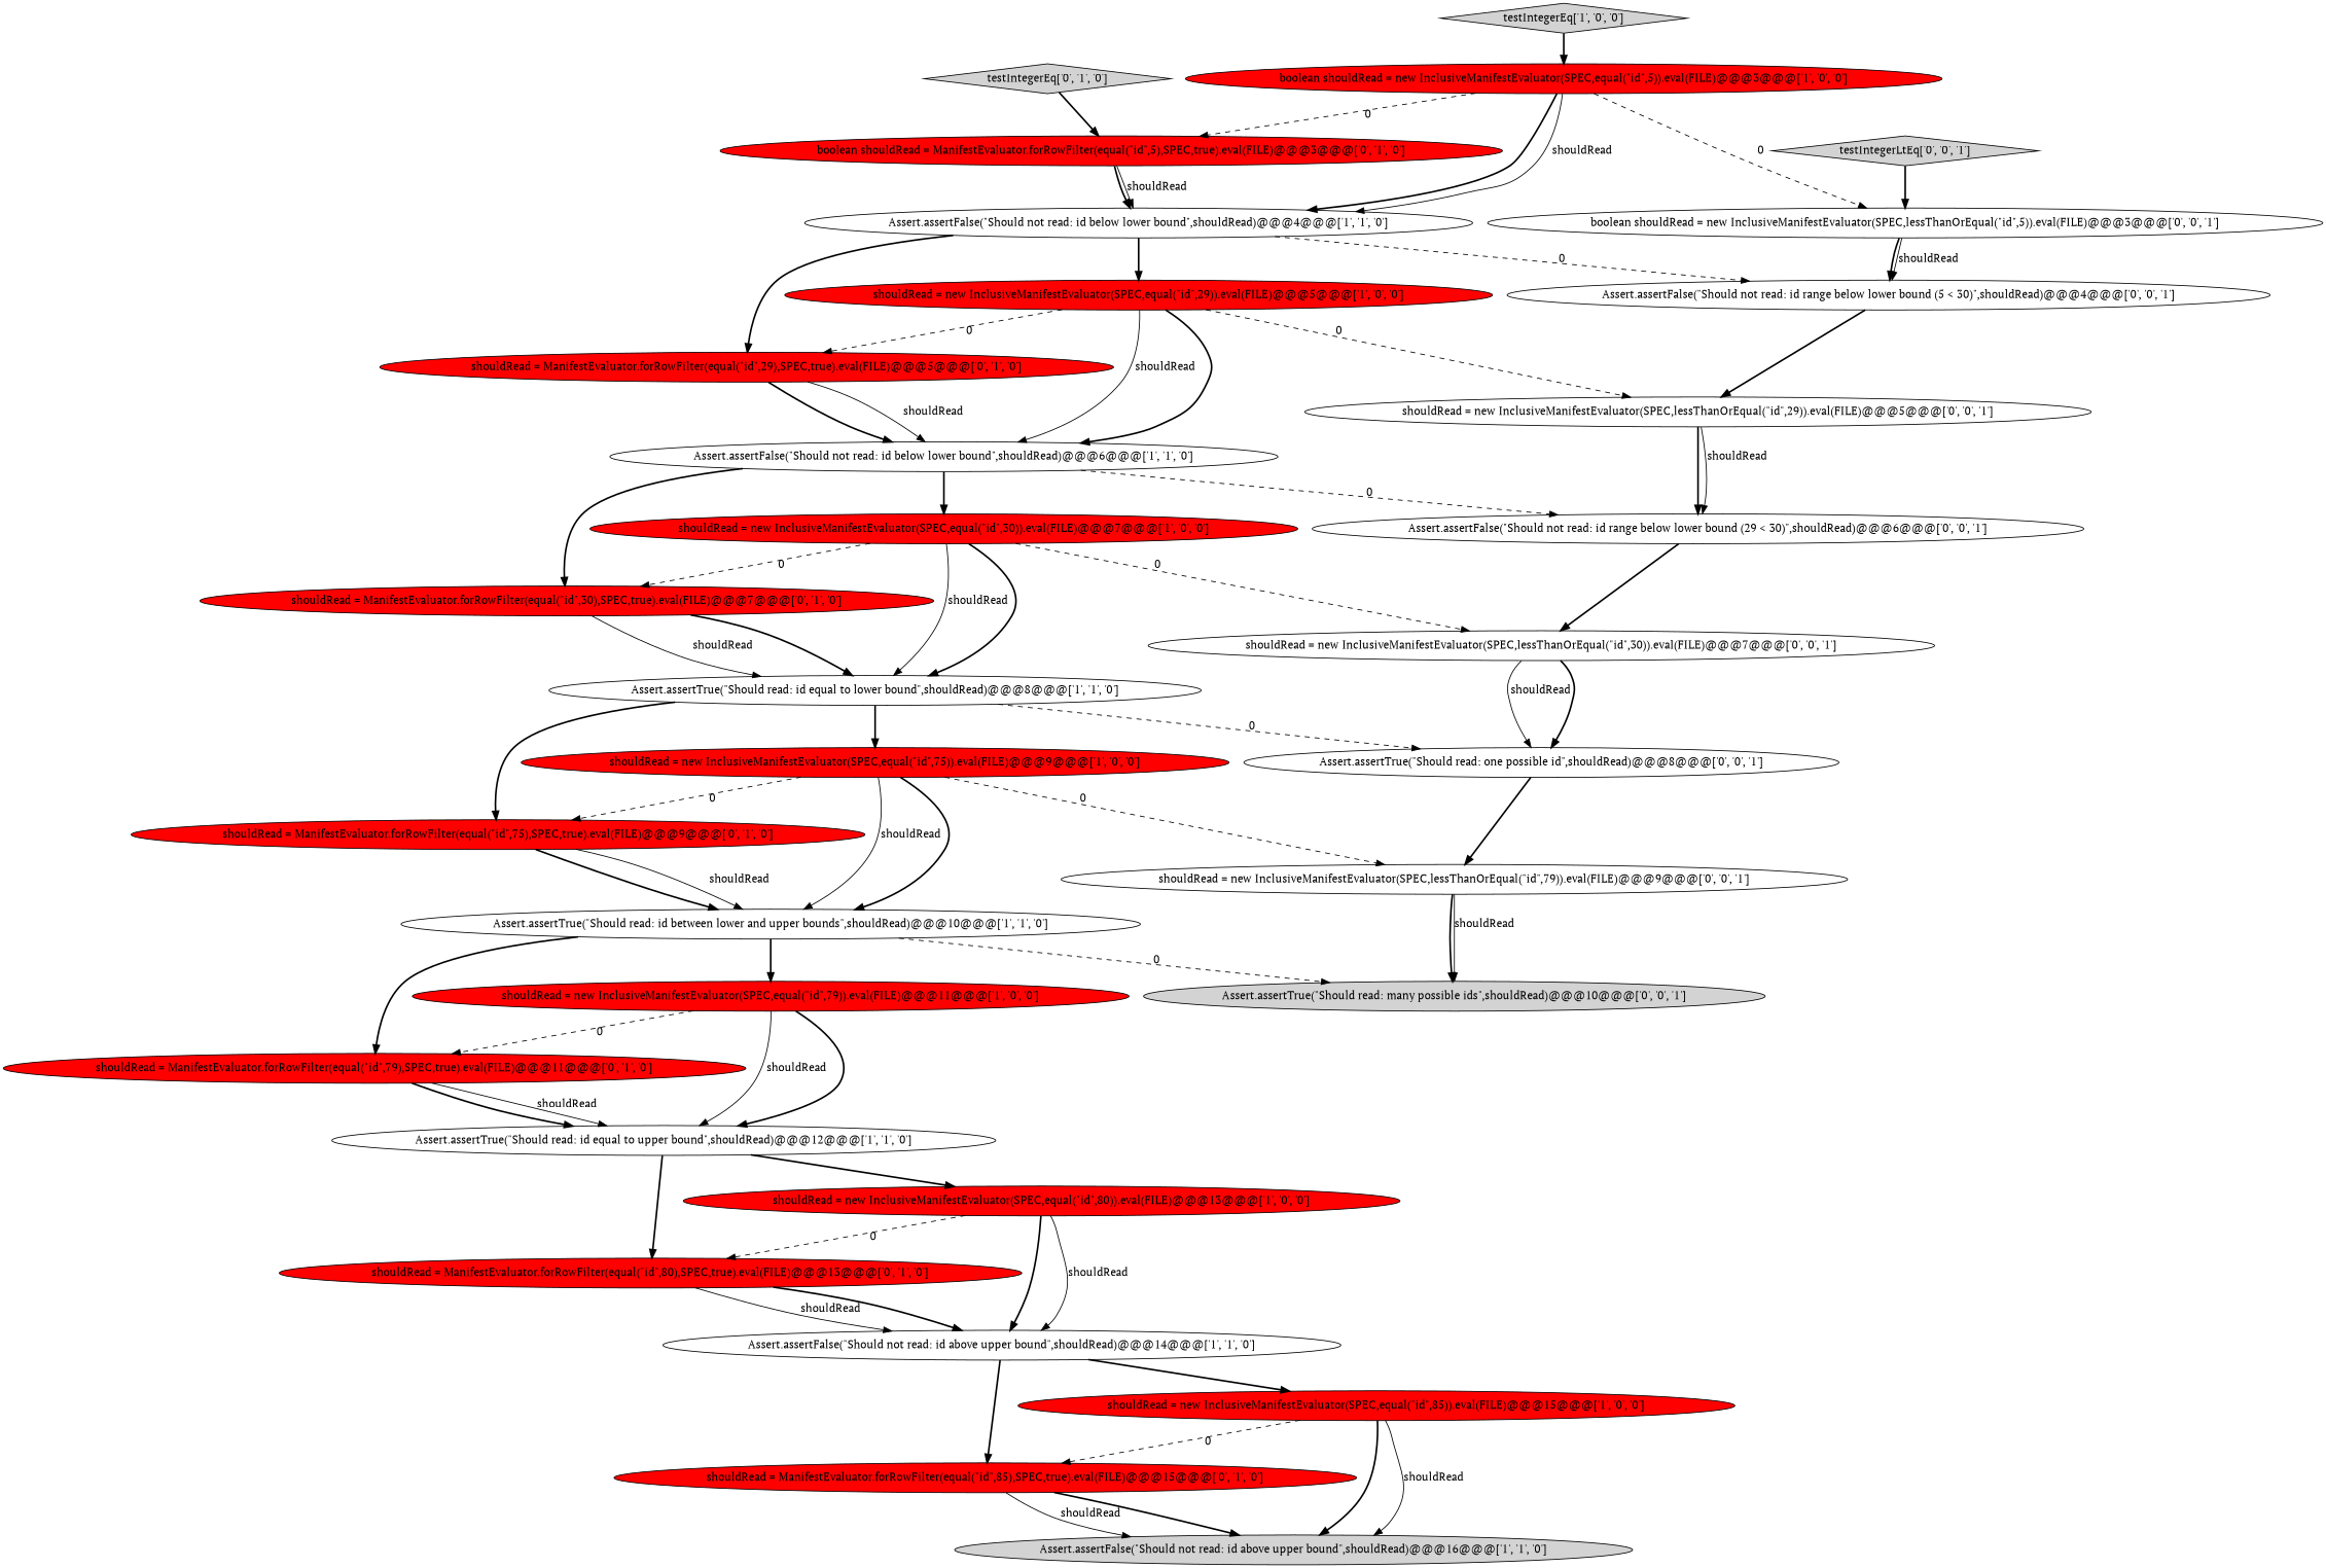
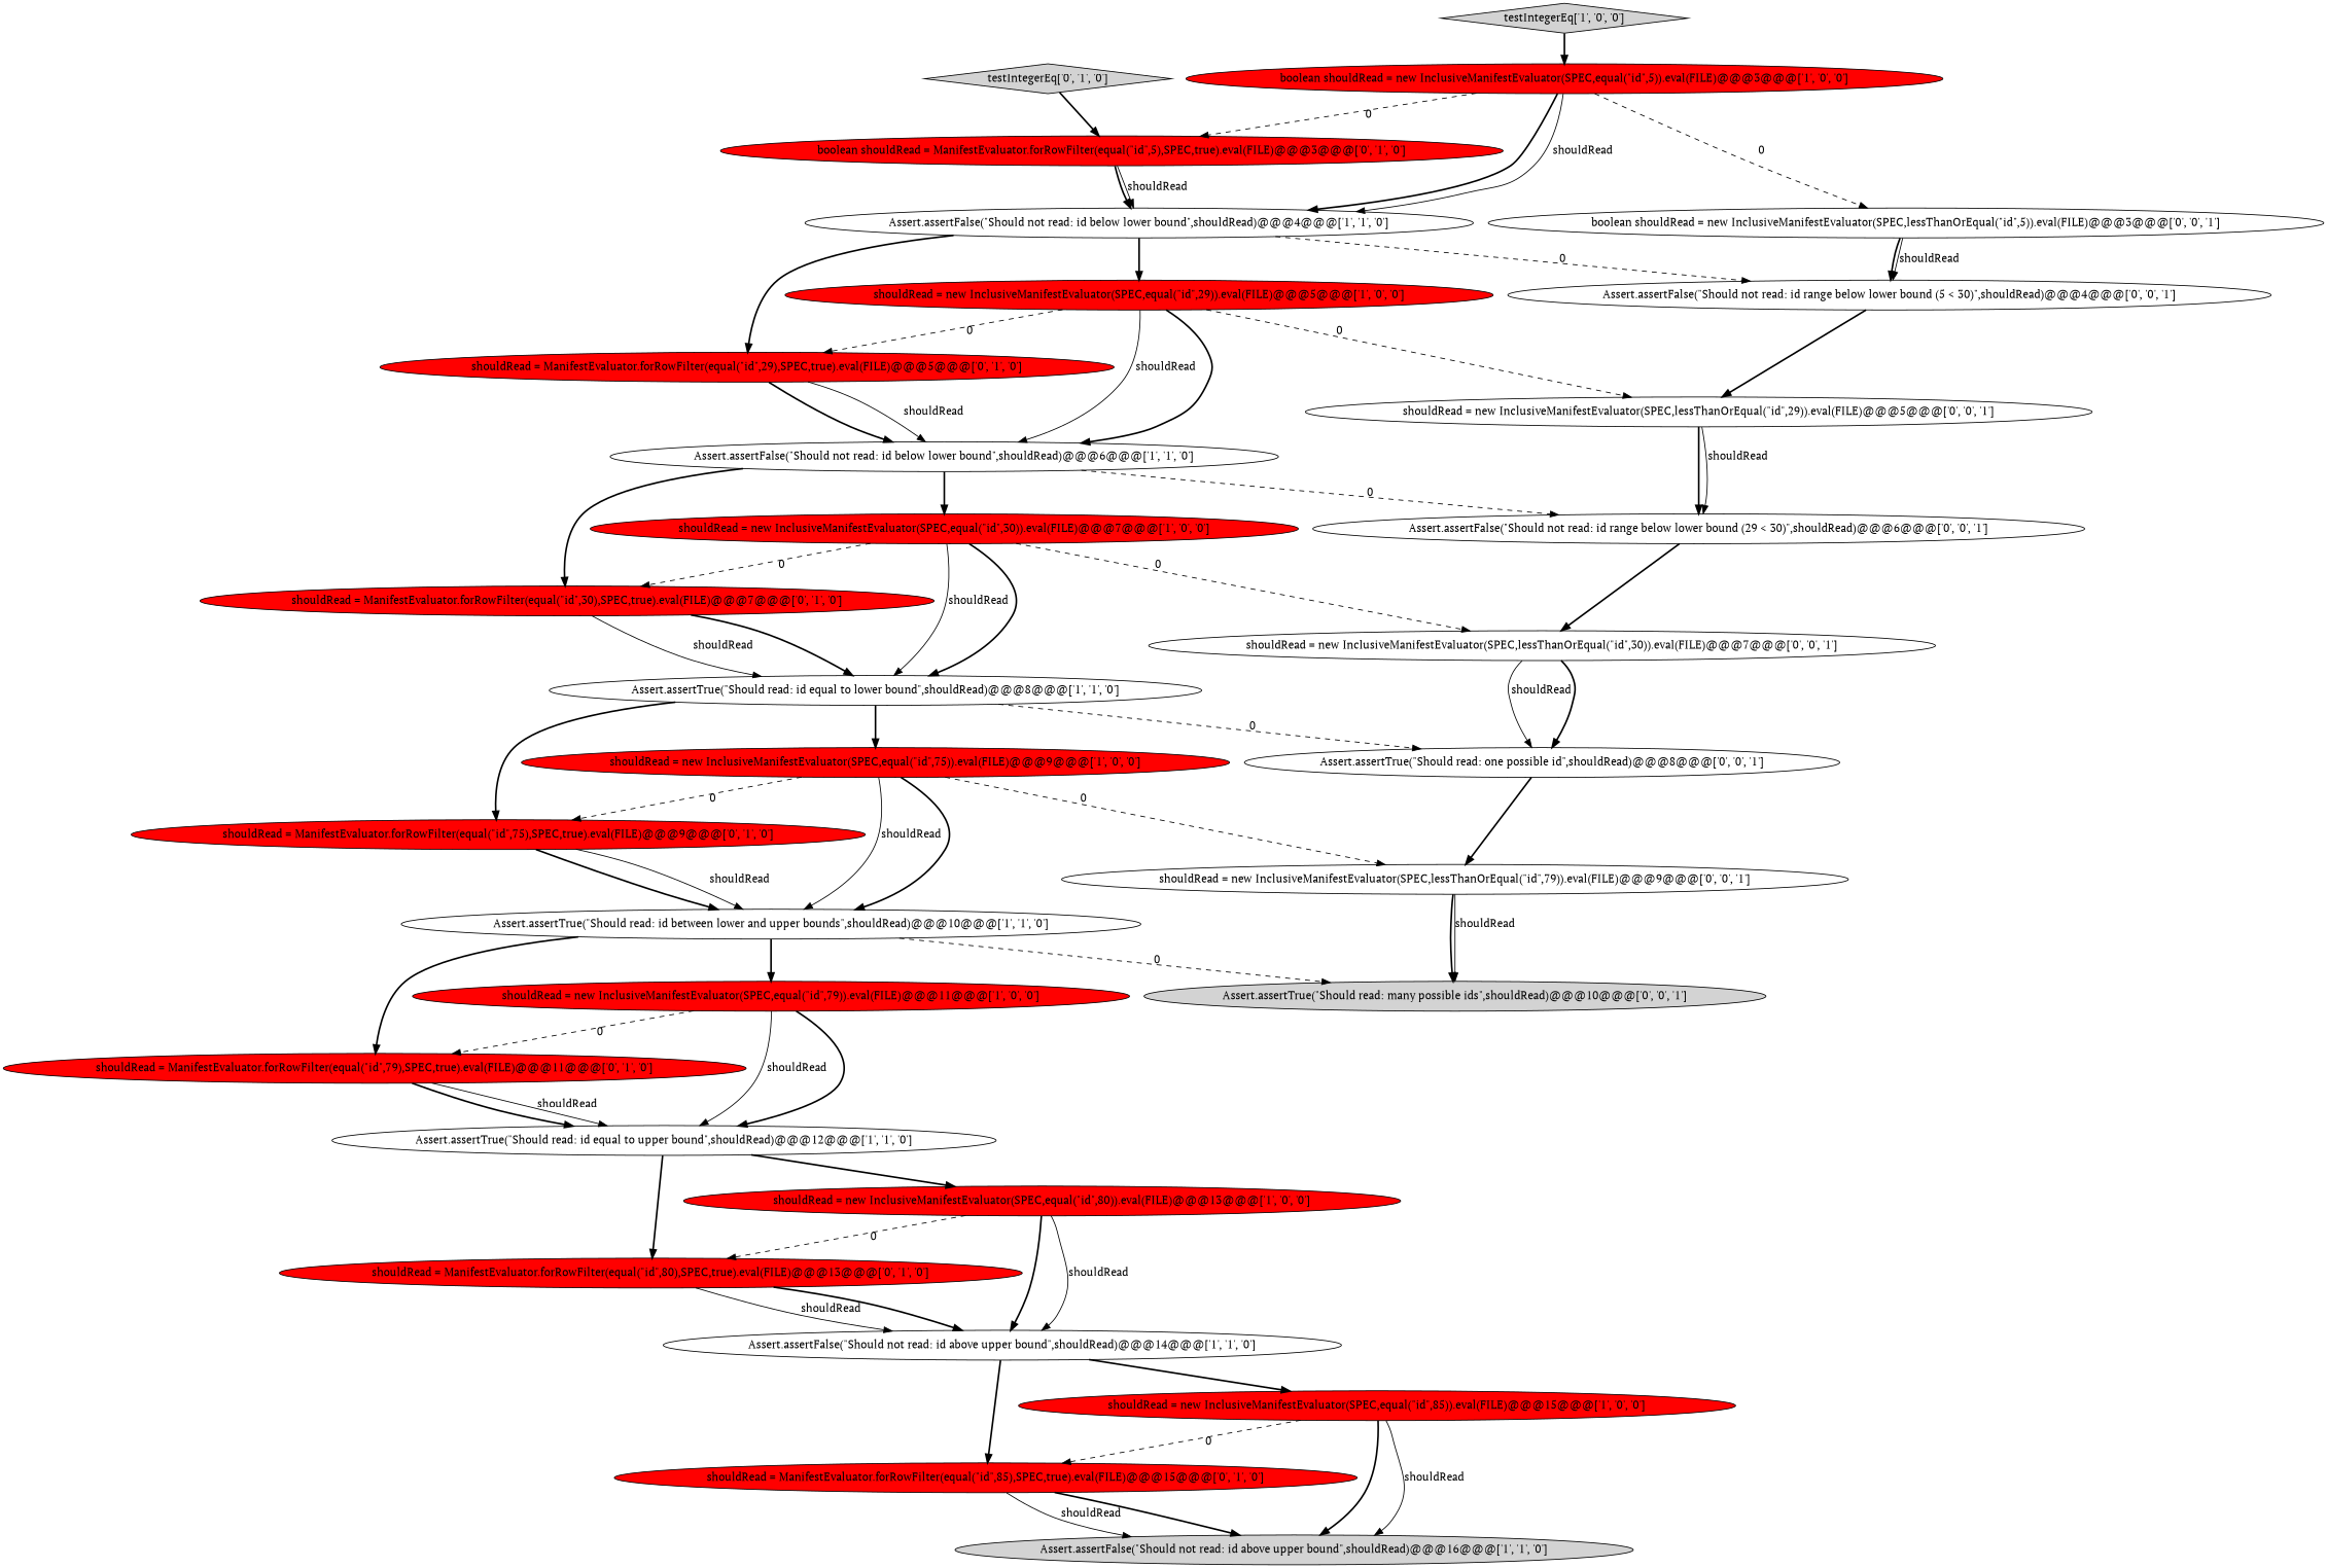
  digraph {
    fontname="PT Serif"
    node [fillcolor=red shape=ellipse style=filled fontname="PT Serif"]
    edge [style=bold fontname="PT Serif"]
    n1 [fillcolor=white label="Assert.assertFalse(\"Should not read: id below lower bound\",shouldRead)@@@6@@@['1', '1', '0']"]
    n2 [fillcolor=white label="Assert.assertFalse(\"Should not read: id range below lower bound (29 < 30)\",shouldRead)@@@6@@@['0', '0', '1']"]
    n3 [label="shouldRead = ManifestEvaluator.forRowFilter(equal(\"id\",30),SPEC,true).eval(FILE)@@@7@@@['0', '1', '0']"]
    n4 [label="shouldRead = new InclusiveManifestEvaluator(SPEC,equal(\"id\",30)).eval(FILE)@@@7@@@['1', '0', '0']"]
    n5 [fillcolor=white label="shouldRead = new InclusiveManifestEvaluator(SPEC,lessThanOrEqual(\"id\",30)).eval(FILE)@@@7@@@['0', '0', '1']"]
    n6 [label="shouldRead = ManifestEvaluator.forRowFilter(equal(\"id\",80),SPEC,true).eval(FILE)@@@13@@@['0', '1', '0']"]
    n7 [fillcolor=white label="Assert.assertFalse(\"Should not read: id above upper bound\",shouldRead)@@@14@@@['1', '1', '0']"]
    n8 [label="shouldRead = ManifestEvaluator.forRowFilter(equal(\"id\",79),SPEC,true).eval(FILE)@@@11@@@['0', '1', '0']"]
    n9 [fillcolor=white label="Assert.assertTrue(\"Should read: id equal to upper bound\",shouldRead)@@@12@@@['1', '1', '0']"]
    n10 [label="shouldRead = new InclusiveManifestEvaluator(SPEC,equal(\"id\",29)).eval(FILE)@@@5@@@['1', '0', '0']"]
    n11 [label="shouldRead = ManifestEvaluator.forRowFilter(equal(\"id\",29),SPEC,true).eval(FILE)@@@5@@@['0', '1', '0']"]
    n12 [fillcolor=white label="shouldRead = new InclusiveManifestEvaluator(SPEC,lessThanOrEqual(\"id\",29)).eval(FILE)@@@5@@@['0', '0', '1']"]
    n13 [fillcolor=white label="Assert.assertTrue(\"Should read: id equal to lower bound\",shouldRead)@@@8@@@['1', '1', '0']"]
    n14 [fillcolor=white label="boolean shouldRead = new InclusiveManifestEvaluator(SPEC,lessThanOrEqual(\"id\",5)).eval(FILE)@@@3@@@['0', '0', '1']"]
    n15 [fillcolor=white label="Assert.assertFalse(\"Should not read: id range below lower bound (5 < 30)\",shouldRead)@@@4@@@['0', '0', '1']"]
    n16 [fillcolor=lightgray label="testIntegerEq['0', '1', '0']" shape=diamond]
    n17 [label="boolean shouldRead = ManifestEvaluator.forRowFilter(equal(\"id\",5),SPEC,true).eval(FILE)@@@3@@@['0', '1', '0']"]
    n18 [label="shouldRead = ManifestEvaluator.forRowFilter(equal(\"id\",85),SPEC,true).eval(FILE)@@@15@@@['0', '1', '0']"]
    n19 [label="shouldRead = new InclusiveManifestEvaluator(SPEC,equal(\"id\",85)).eval(FILE)@@@15@@@['1', '0', '0']"]
    n20 [fillcolor=white label="Assert.assertTrue(\"Should read: one possible id\",shouldRead)@@@8@@@['0', '0', '1']"]
    n21 [fillcolor=white label="shouldRead = new InclusiveManifestEvaluator(SPEC,lessThanOrEqual(\"id\",79)).eval(FILE)@@@9@@@['0', '0', '1']"]
    n22 [label="shouldRead = new InclusiveManifestEvaluator(SPEC,equal(\"id\",79)).eval(FILE)@@@11@@@['1', '0', '0']"]
    n23 [fillcolor=white label="Assert.assertTrue(\"Should read: id between lower and upper bounds\",shouldRead)@@@10@@@['1', '1', '0']"]
    n24 [fillcolor=lightgray label="Assert.assertTrue(\"Should read: many possible ids\",shouldRead)@@@10@@@['0', '0', '1']"]
    n25 [label="shouldRead = new InclusiveManifestEvaluator(SPEC,equal(\"id\",80)).eval(FILE)@@@13@@@['1', '0', '0']"]
    n26 [fillcolor=lightgray label="Assert.assertFalse(\"Should not read: id above upper bound\",shouldRead)@@@16@@@['1', '1', '0']"]
    n27 [label="shouldRead = new InclusiveManifestEvaluator(SPEC,equal(\"id\",75)).eval(FILE)@@@9@@@['1', '0', '0']"]
    n28 [label="shouldRead = ManifestEvaluator.forRowFilter(equal(\"id\",75),SPEC,true).eval(FILE)@@@9@@@['0', '1', '0']"]
    n29 [fillcolor=lightgray label="testIntegerEq['1', '0', '0']" shape=diamond]
    n30 [label="boolean shouldRead = new InclusiveManifestEvaluator(SPEC,equal(\"id\",5)).eval(FILE)@@@3@@@['1', '0', '0']"]
    n31 [fillcolor=white label="Assert.assertFalse(\"Should not read: id below lower bound\",shouldRead)@@@4@@@['1', '1', '0']"]
-   n32 [fillcolor=lightgray label="testIntegerLtEq['0', '0', '1']" shape=diamond]
    n1 -> n2 [label=0 style=dashed]
    n1 -> n3
    n1 -> n4
    n2 -> n5
    n3 -> n13
    n3 -> n13 [label=shouldRead style=solid]
    n4 -> n3 [label=0 style=dashed]
    n4 -> n5 [label=0 style=dashed]
    n4 -> n13 [label=shouldRead style=solid]
    n4 -> n13
    n5 -> n20 [label=shouldRead style=solid]
    n5 -> n20
    n6 -> n7
    n6 -> n7 [label=shouldRead style=solid]
    n7 -> n18
    n7 -> n19
    n8 -> n9 [label=shouldRead style=solid]
    n8 -> n9
    n9 -> n6
    n9 -> n25
    n10 -> n1
    n10 -> n1 [label=shouldRead style=solid]
    n10 -> n11 [label=0 style=dashed]
    n10 -> n12 [label=0 style=dashed]
    n11 -> n1 [label=shouldRead style=solid]
    n11 -> n1
    n12 -> n2
    n12 -> n2 [label=shouldRead style=solid]
    n13 -> n20 [label=0 style=dashed]
    n13 -> n27
    n13 -> n28
    n14 -> n15
    n14 -> n15 [label=shouldRead style=solid]
    n15 -> n12
    n16 -> n17
    n17 -> n31
    n17 -> n31 [label=shouldRead style=solid]
    n18 -> n26
    n18 -> n26 [label=shouldRead style=solid]
    n19 -> n18 [label=0 style=dashed]
    n19 -> n26 [label=shouldRead style=solid]
    n19 -> n26
    n20 -> n21
    n21 -> n24 [label=shouldRead style=solid]
    n21 -> n24
    n22 -> n8 [label=0 style=dashed]
    n22 -> n9
    n22 -> n9 [label=shouldRead style=solid]
    n23 -> n8
    n23 -> n22
    n23 -> n24 [label=0 style=dashed]
    n25 -> n6 [label=0 style=dashed]
    n25 -> n7 [label=shouldRead style=solid]
    n25 -> n7
    n27 -> n21 [label=0 style=dashed]
    n27 -> n23 [label=shouldRead style=solid]
    n27 -> n23
    n27 -> n28 [label=0 style=dashed]
    n28 -> n23
    n28 -> n23 [label=shouldRead style=solid]
    n29 -> n30
    n30 -> n14 [label=0 style=dashed]
    n30 -> n17 [label=0 style=dashed]
    n30 -> n31
    n30 -> n31 [label=shouldRead style=solid]
    n31 -> n10
    n31 -> n11
    n31 -> n15 [label=0 style=dashed]
-   n32 -> n14
  }
